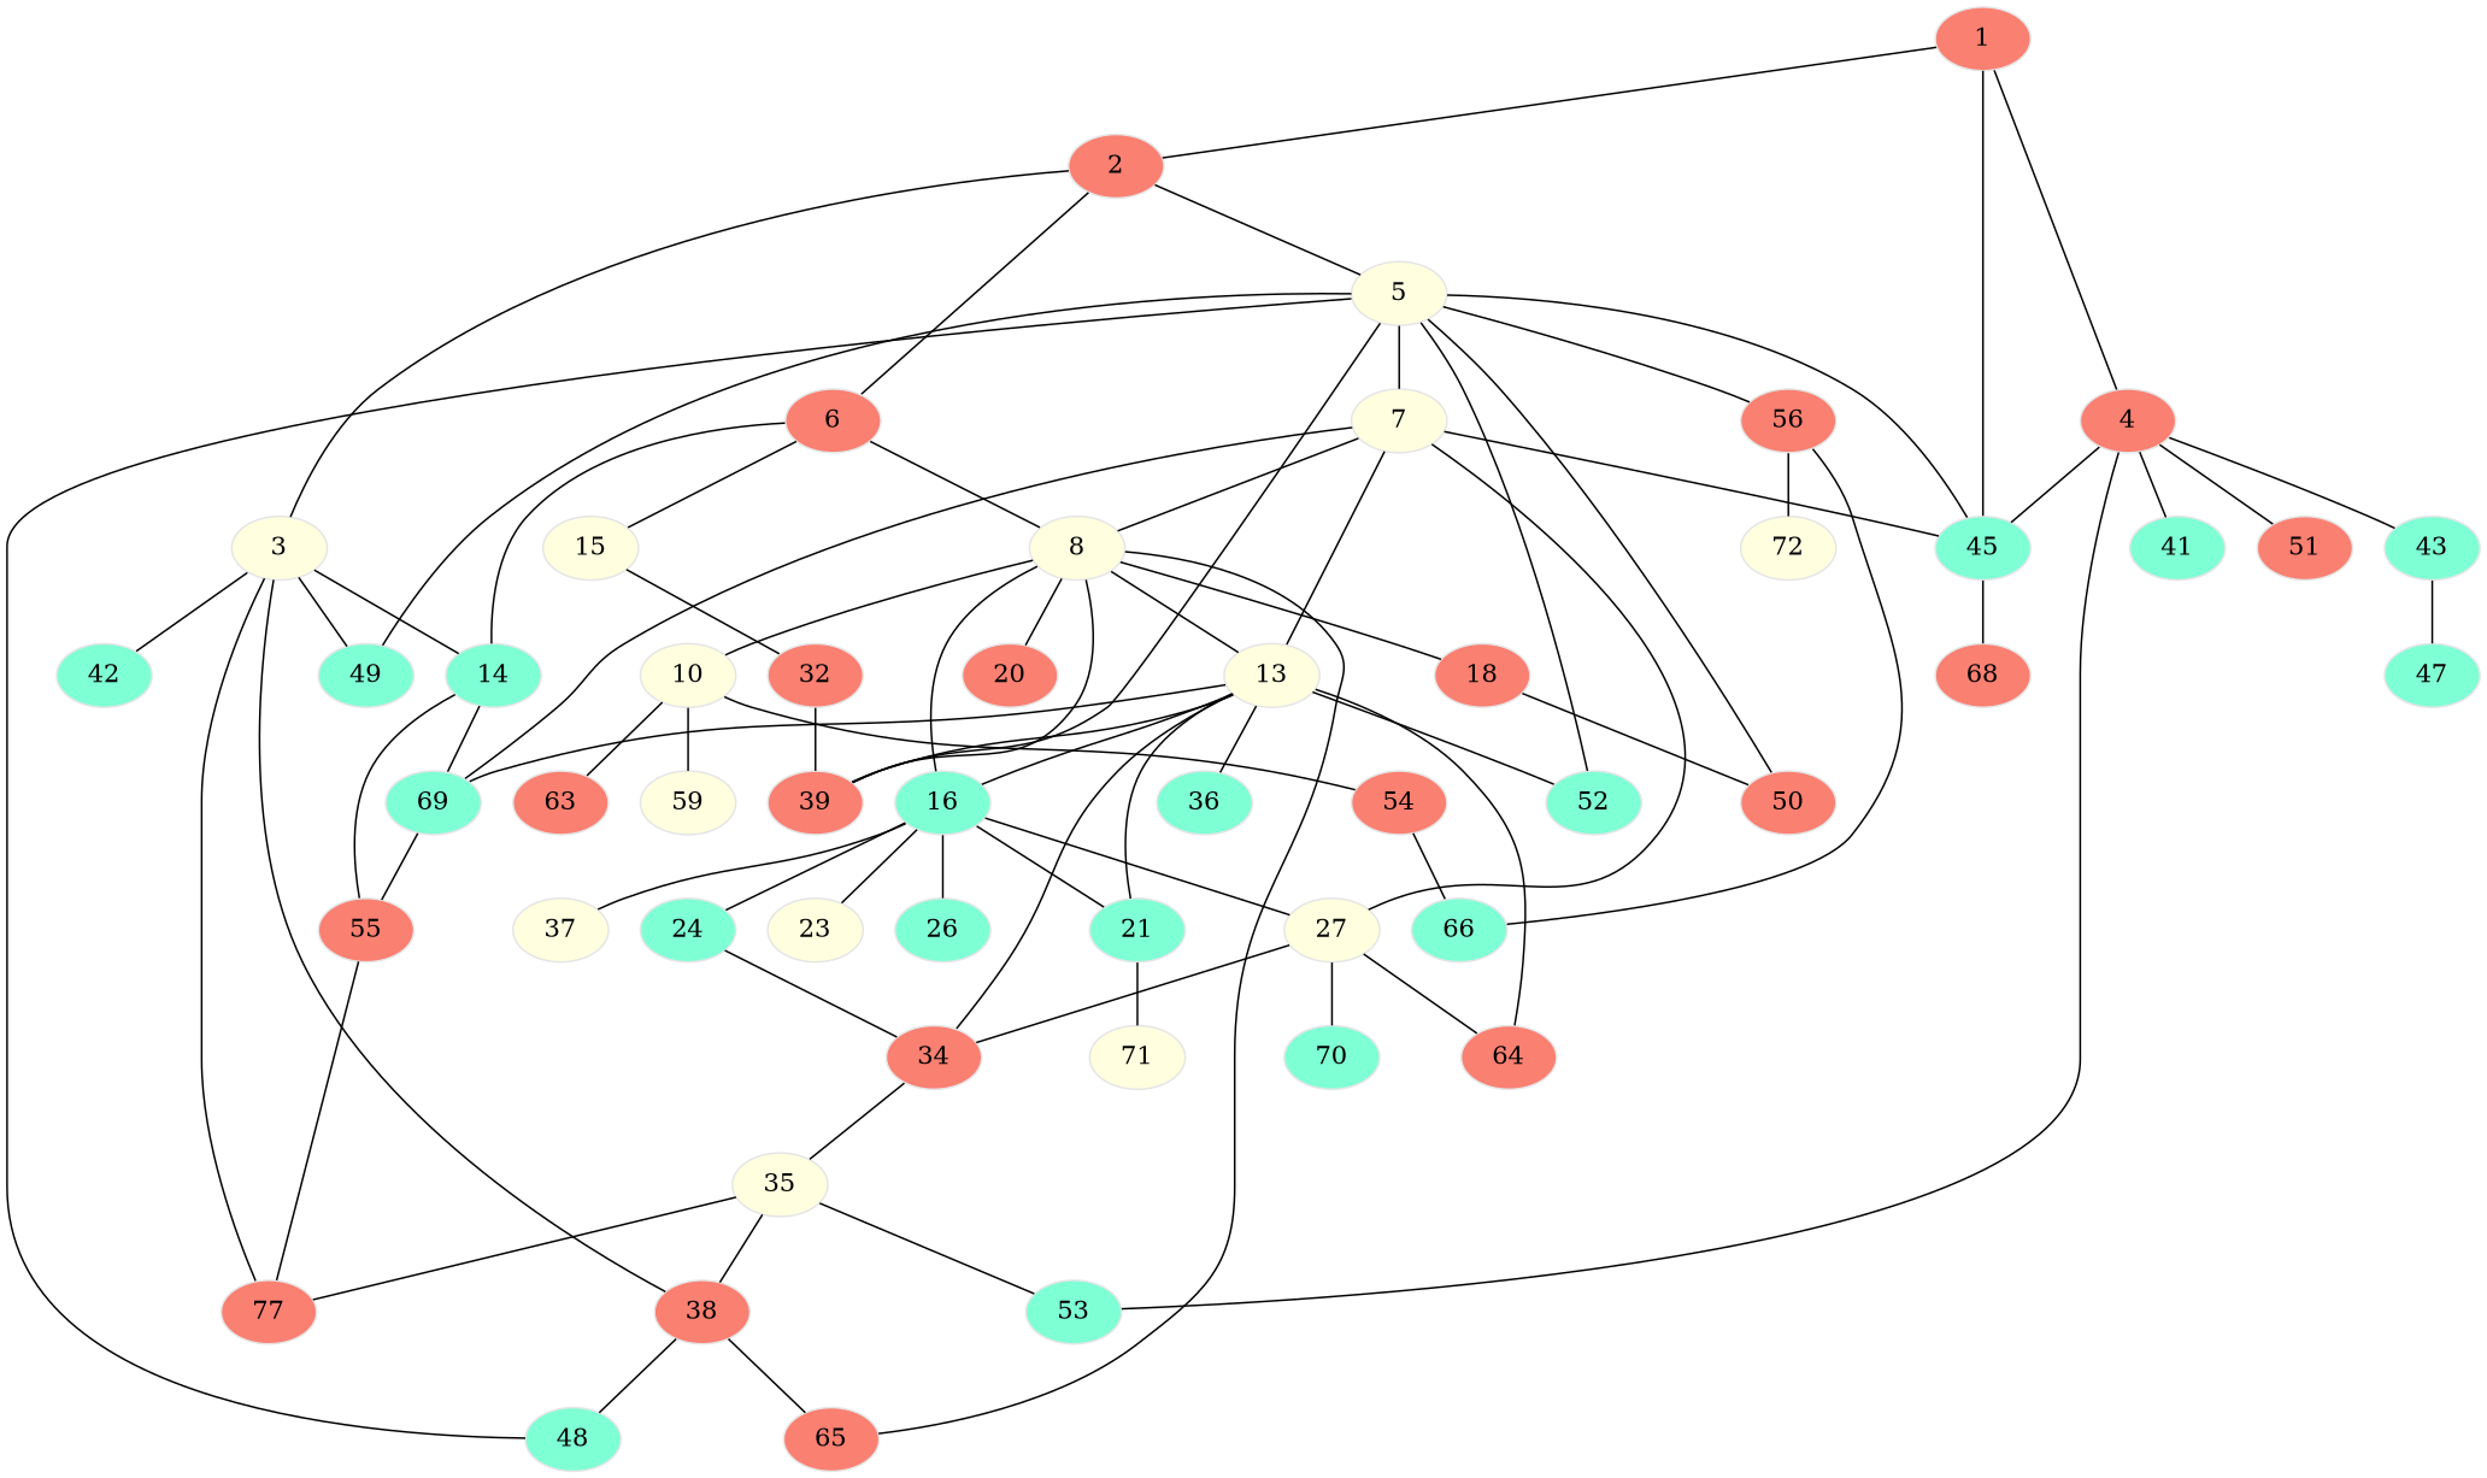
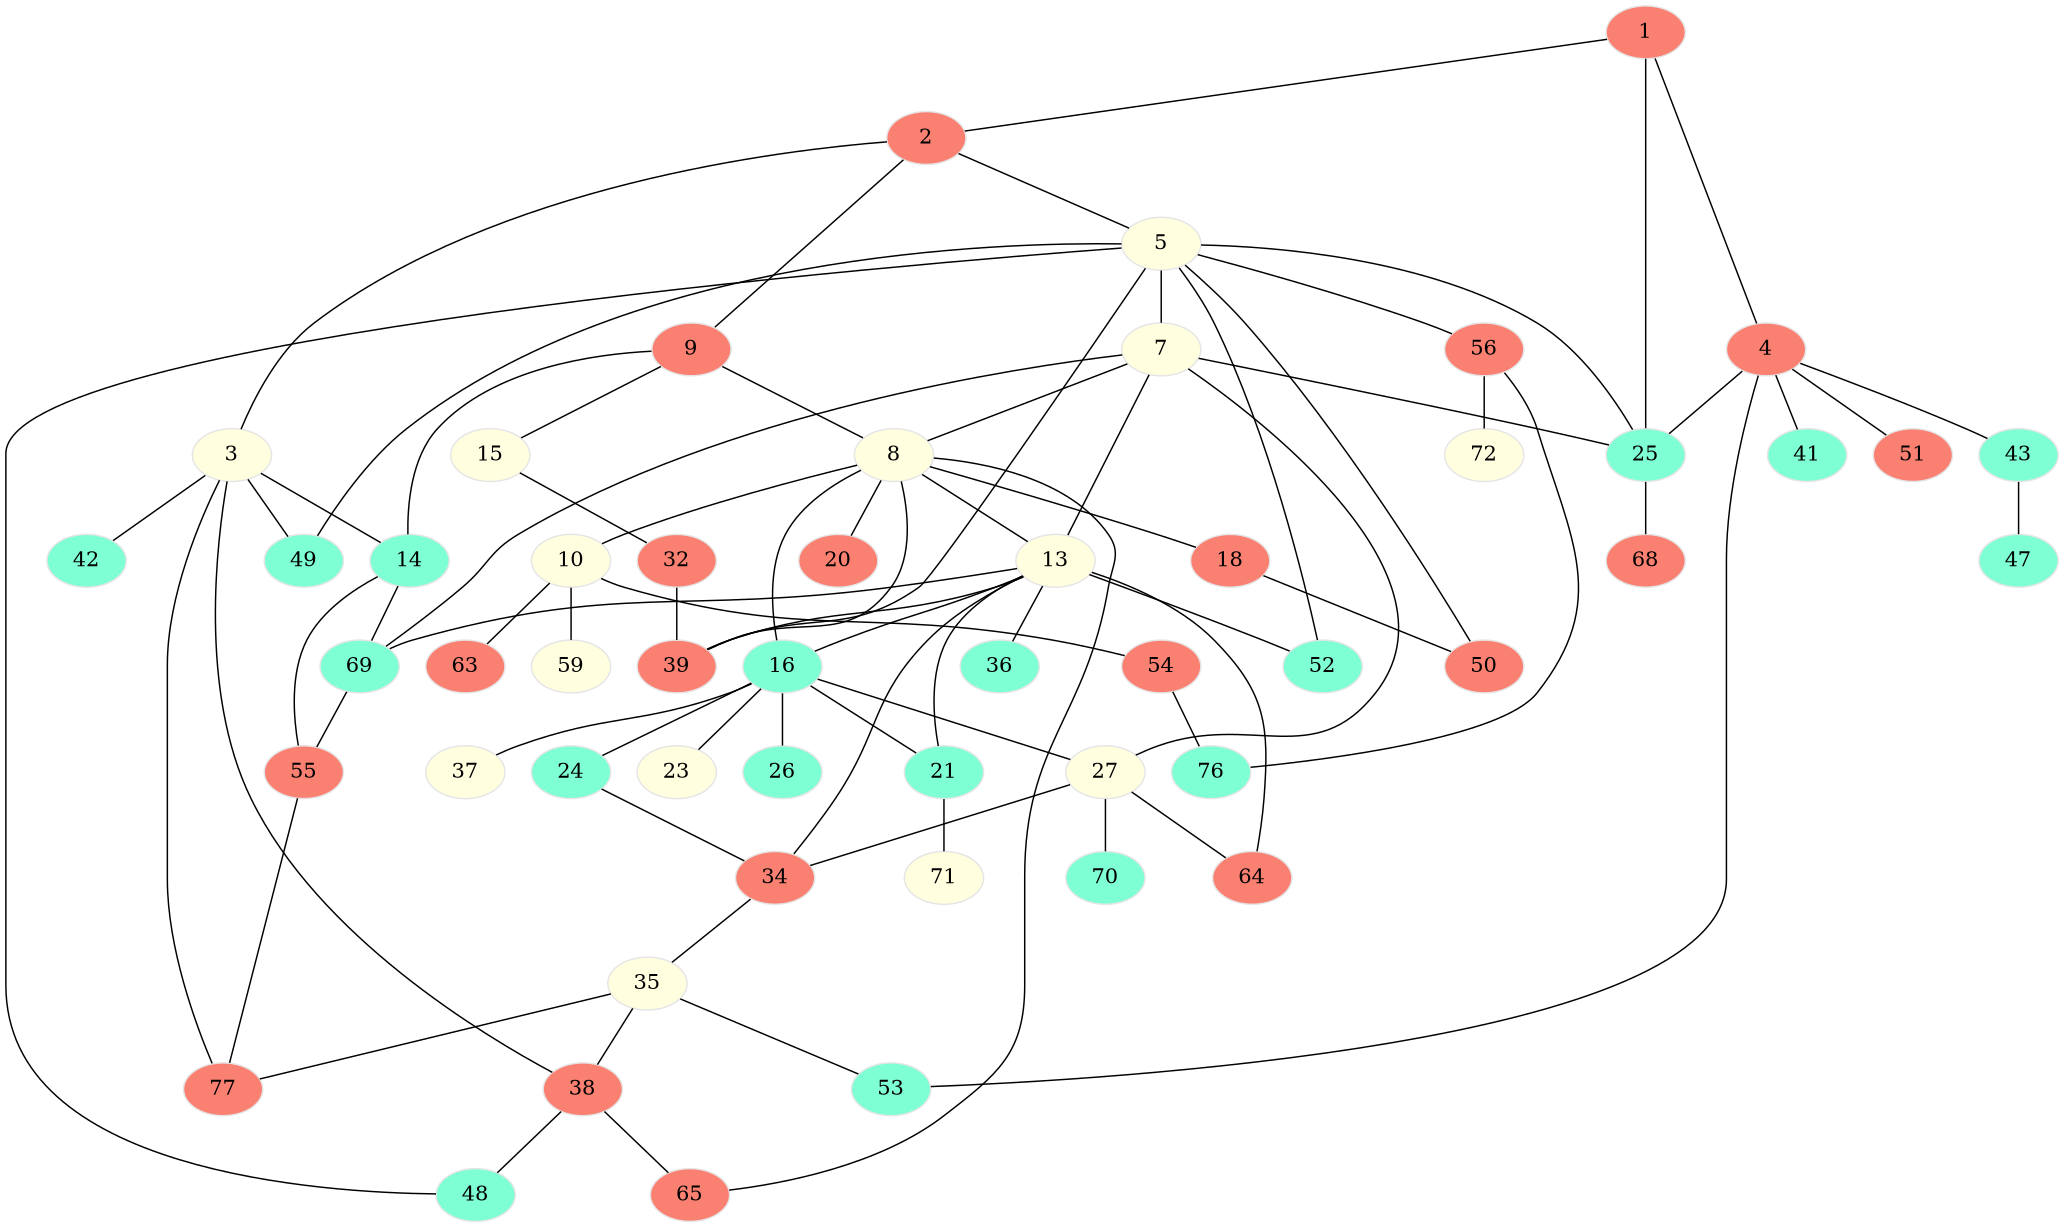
  graph {
    node [color=gray90 fillcolor=salmon style=filled]
    2 [super="+57"]
    3 [fillcolor=lightyellow]
    5 [fillcolor=lightyellow super="+28"]
-   6 [super="+11"]
+   6 [super="+11" label=9]
    1
    4 [super="+19"]
-   25 [fillcolor=aquamarine super="+31" label=45]
+   25 [fillcolor=aquamarine super="+31"]
    41 [fillcolor=aquamarine]
    43 [fillcolor=aquamarine super="+61"]
    51
    53 [fillcolor=aquamarine]
    68
    14 [fillcolor=aquamarine super="+17"]
    38 [super="+46"]
    42 [fillcolor=aquamarine]
    49 [fillcolor=aquamarine super="+74"]
    77 [super="+78"]
    7 [fillcolor=lightyellow super="+12"]
    39 [super="+66"]
    48 [fillcolor=aquamarine]
    50 [super="+75"]
    52 [fillcolor=aquamarine]
    56 [super="+58"]
    8 [fillcolor=lightyellow super="+9"]
    15 [fillcolor=lightyellow super="+30"]
    n26 [fillcolor=aquamarine label=69 super="+44"]
    55 [super="+67"]
    65
    47 [fillcolor=aquamarine]
    13 [fillcolor=lightyellow super="+40"]
    27 [fillcolor=lightyellow super="+62"]
-   76 [fillcolor=aquamarine label=66]
+   76 [fillcolor=aquamarine]
    72 [fillcolor=lightyellow]
    10 [fillcolor=lightyellow super="+45"]
    16 [fillcolor=aquamarine super="+22"]
    18 [super="+33"]
    20
    32
    36 [fillcolor=aquamarine]
    21 [fillcolor=aquamarine super="+69"]
    34
    64
    70 [fillcolor=aquamarine]
    54 [super="+60"]
    59 [fillcolor=lightyellow]
    63
    23 [fillcolor=lightyellow]
    24 [fillcolor=aquamarine]
    26 [fillcolor=aquamarine]
    37 [fillcolor=lightyellow]
    71 [fillcolor=lightyellow]
    35 [fillcolor=lightyellow super="+73"]
    2 -- 3
    2 -- 5
    2 -- 6
    3 -- 14
    3 -- 38
    3 -- 42
    3 -- 49
    3 -- 77
    5 -- 25
    5 -- 49
    5 -- 7
    5 -- 39
    5 -- 48
    5 -- 50
    5 -- 52
    5 -- 56
    6 -- 14
    6 -- 8
    6 -- 15
    1 -- 2
    1 -- 4
    1 -- 25
    4 -- 25
    4 -- 41
    4 -- 43
    4 -- 51
    4 -- 53
    25 -- 68
    43 -- 47
    14 -- n26
    14 -- 55
    38 -- 48
    38 -- 65
    7 -- 25
    7 -- 8
    7 -- n26
    7 -- 13
    7 -- 27 [weight=2]
    56 -- 76
    56 -- 72
    8 -- 39
    8 -- 65
    8 -- 13
    8 -- 10
    8 -- 16
    8 -- 18
    8 -- 20
    15 -- 32
    n26 -- 55
    55 -- 77
    13 -- 39
    13 -- 52
    13 -- n26
    13 -- 16
    13 -- 36
    13 -- 21
    13 -- 34
    13 -- 64
    27 -- 34
    27 -- 64
    27 -- 70
    10 -- 54
    10 -- 59
    10 -- 63
    16 -- 27
    16 -- 21
    16 -- 23
    16 -- 24
    16 -- 26
    16 -- 37
    18 -- 50
    32 -- 39
    21 -- 71
    34 -- 35
    54 -- 76
    24 -- 34
    35 -- 53
    35 -- 38
    35 -- 77
  }
